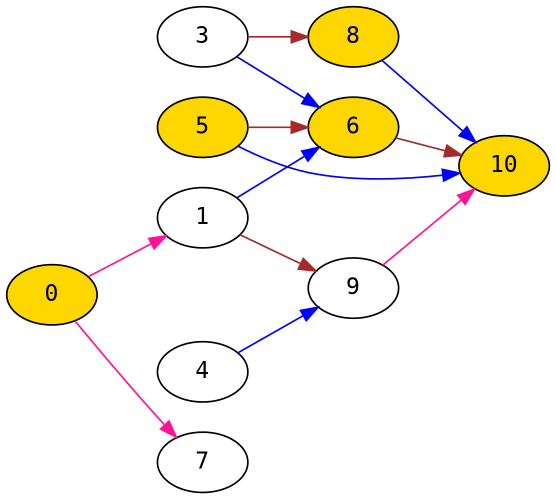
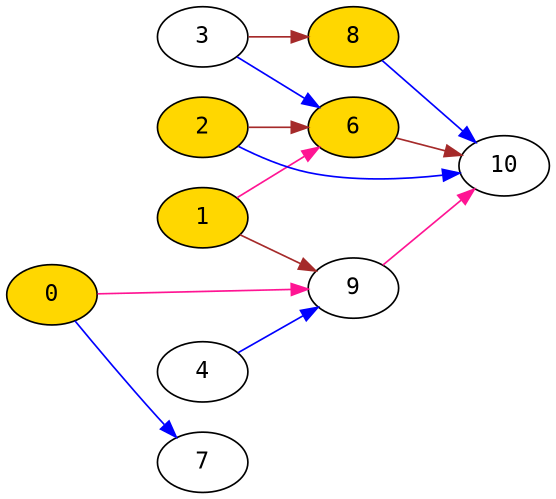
  digraph {
    fontname="DejaVu Sans Mono"
    rankdir=LR
    node [alpha=0.11 fillcolor=white fontname="DejaVu Sans Mono" style=filled]
    edge [color=blue fontname="DejaVu Sans Mono"]
-   1 [alpha=0.01 expect_size=43866112]
+   1 [alpha=0.01 expect_size=43866112 fillcolor=gold]
    6 [expect_size=13170688 fillcolor=gold]
    9 [alpha=0.13 expect_size=47856640]
-   10 [alpha=0.18 expect_size=51731456 fillcolor=gold]
+   10 [alpha=0.18 expect_size=51731456]
    n5 [alpha=0.00 expect_size=41096192 fillcolor=gold label=0]
    7 [alpha=0.16 expect_size=19783680]
    3 [expect_size=29614080]
    8 [expect_size=20047872 fillcolor=gold]
    4 [alpha=0.03 expect_size=22832128]
-   5 [alpha=0.12 expect_size=46597120 fillcolor=gold]
-   1 -> 6
+   5 [alpha=0.12 expect_size=46597120 fillcolor=gold label=2]
+   1 -> 6 [color=deeppink]
    1 -> 9 [color=brown]
    6 -> 10 [color=brown]
    9 -> 10 [color=deeppink]
-   n5 -> 1 [color=deeppink]
-   n5 -> 7 [color=deeppink]
+   n5 -> 9 [color=deeppink]
+   n5 -> 7
    3 -> 6
    3 -> 8 [color=brown]
    8 -> 10
    4 -> 9
    5 -> 6 [color=brown]
    5 -> 10
  }
